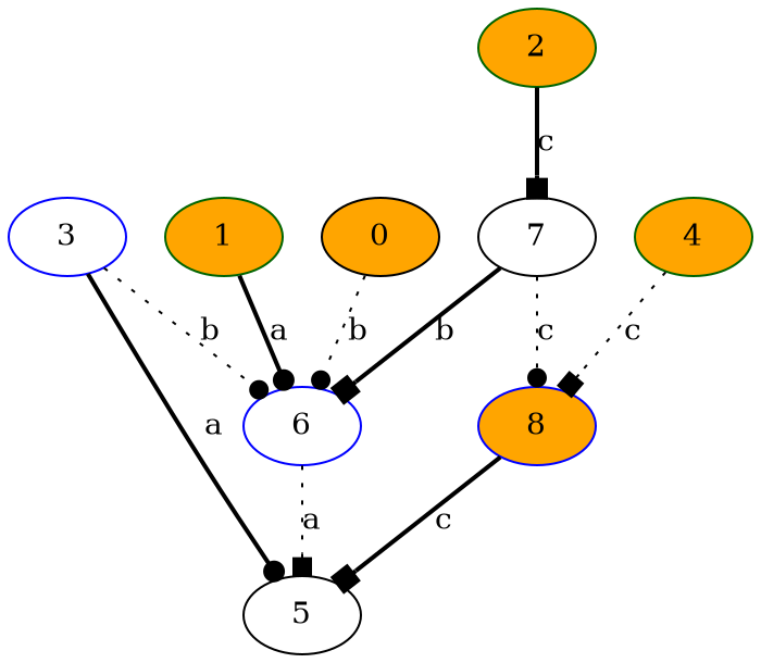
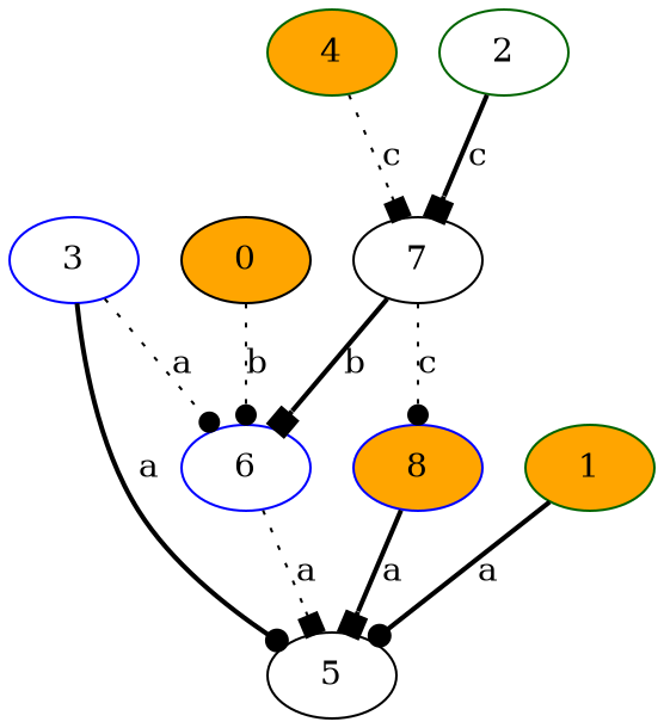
  strict digraph {
    node [color=blue fillcolor=orange style=filled]
    edge [arrowhead=dot style=bold]
    3 [fillcolor=white]
    5 [color=black fillcolor=white]
    6 [fillcolor=white]
    0 [color=black]
    4 [color=darkgreen]
    7 [color=black fillcolor=white]
    8
    1 [color=darkgreen]
-   2 [color=darkgreen]
+   2 [color=darkgreen fillcolor=white]
    3 -> 5 [label=a]
-   3 -> 6 [label=b style=dotted]
+   3 -> 6 [label=a style=dotted]
    6 -> 5 [arrowhead=box label=a style=dotted]
    0 -> 6 [label=b style=dotted]
-   4 -> 8 [arrowhead=box label=c style=dotted]
+   4 -> 7 [arrowhead=box label=c style=dotted]
    7 -> 6 [arrowhead=box label=b]
    7 -> 8 [label=c style=dotted]
-   8 -> 5 [arrowhead=box label=c]
-   1 -> 6 [label=a]
+   8 -> 5 [arrowhead=box label=a]
+   1 -> 5 [label=a]
    2 -> 7 [arrowhead=box label=c]
  }
